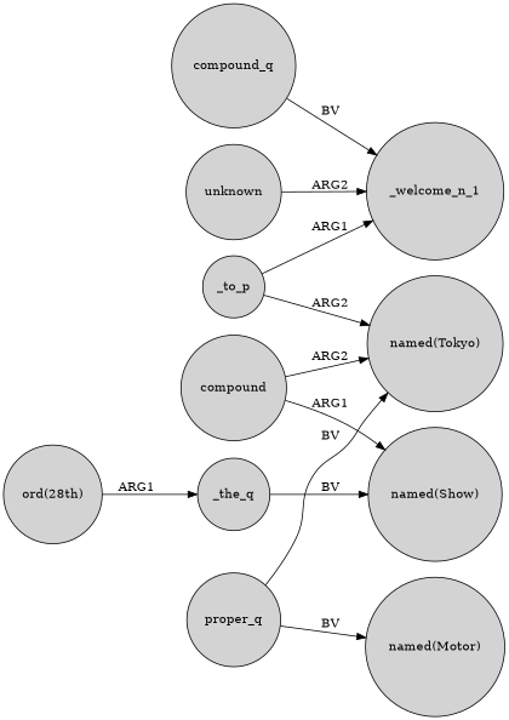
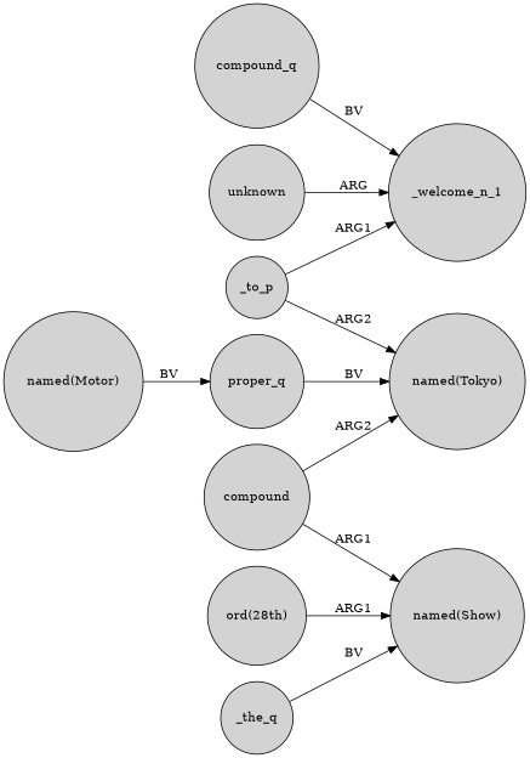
  digraph {
    rankdir=LR
    node [shape=circle style=filled]
    n1 [label=compound_q]
    _welcome_n_1
    compound
    "named(Tokyo)"
    "named(Show)"
    "ord(28th)"
    proper_q
    "named(Motor)"
    unknown
    _the_q
    _to_p
    n1 -> _welcome_n_1 [label=BV]
    compound -> "named(Tokyo)" [label=ARG2]
    compound -> "named(Show)" [label=ARG1]
-   "ord(28th)" -> _the_q [label=ARG1]
+   "ord(28th)" -> "named(Show)" [label=ARG1]
    proper_q -> "named(Tokyo)" [label=BV]
-   proper_q -> "named(Motor)" [label=BV]
-   unknown -> _welcome_n_1 [label=ARG2]
+   "named(Motor)" -> proper_q [label=BV]
+   unknown -> _welcome_n_1 [label=ARG]
    _the_q -> "named(Show)" [label=BV]
    _to_p -> _welcome_n_1 [label=ARG1]
    _to_p -> "named(Tokyo)" [label=ARG2]
  }
